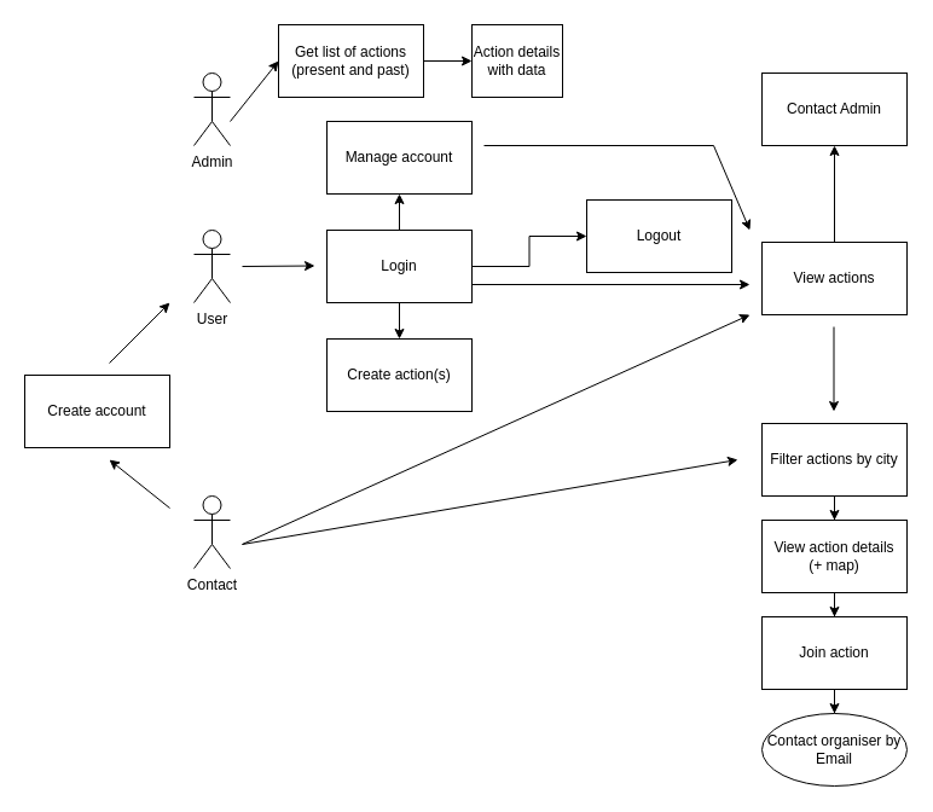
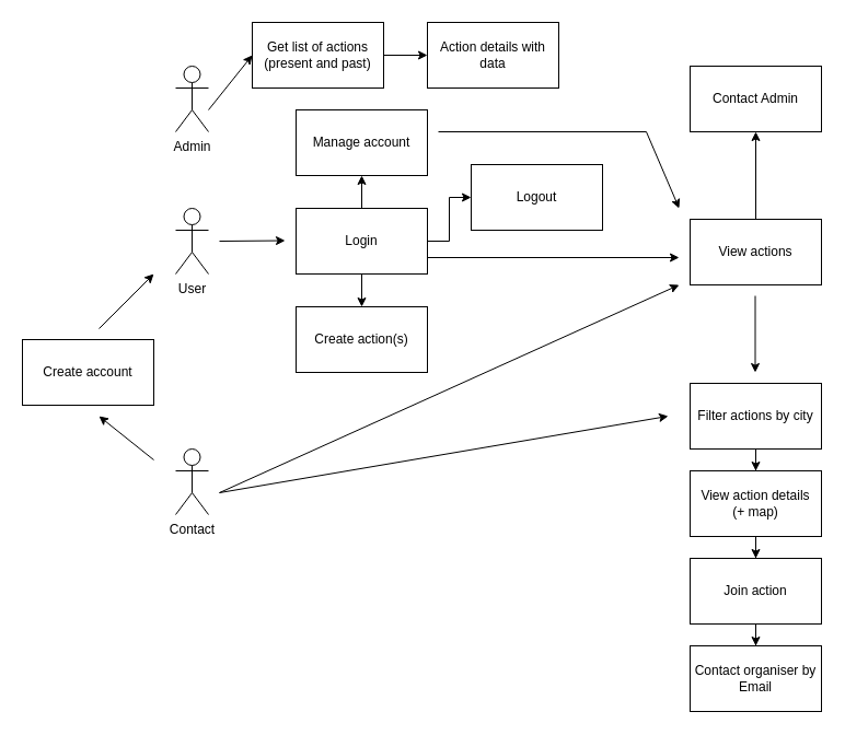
  <mxCell id="0" />
  <mxCell id="1" parent="0" />
  <mxCell id="2" value="Admin&lt;br&gt;" style="shape=umlActor;verticalLabelPosition=bottom;verticalAlign=top;html=1;outlineConnect=0;" parent="1" vertex="1"><mxGeometry x="160" y="60" width="30" height="60" as="geometry" /></mxCell>
  <mxCell id="3" value="User" style="shape=umlActor;verticalLabelPosition=bottom;verticalAlign=top;html=1;outlineConnect=0;" parent="1" vertex="1"><mxGeometry x="160" y="190" width="30" height="60" as="geometry" /></mxCell>
  <mxCell id="4" value="Contact&lt;br&gt;" style="shape=umlActor;verticalLabelPosition=bottom;verticalAlign=top;html=1;outlineConnect=0;" parent="1" vertex="1"><mxGeometry x="160" y="410" width="30" height="60" as="geometry" /></mxCell>
  <mxCell id="5" value="Create account" style="rounded=0;whiteSpace=wrap;html=1;" parent="1" vertex="1"><mxGeometry x="20" y="310" width="120" height="60" as="geometry" /></mxCell>
  <mxCell id="6" value="" style="endArrow=classic;html=1;rounded=0;" parent="1" edge="1"><mxGeometry width="50" height="50" relative="1" as="geometry"><mxPoint x="200" y="220" as="sourcePoint" /><mxPoint x="260" y="219.5" as="targetPoint" /></mxGeometry></mxCell>
  <mxCell id="7" value="" style="edgeStyle=orthogonalEdgeStyle;rounded=0;orthogonalLoop=1;jettySize=auto;html=1;" parent="1" source="10" target="11" edge="1"><mxGeometry relative="1" as="geometry" /></mxCell>
  <mxCell id="8" value="" style="edgeStyle=orthogonalEdgeStyle;rounded=0;orthogonalLoop=1;jettySize=auto;html=1;" parent="1" source="10" target="12" edge="1"><mxGeometry relative="1" as="geometry" /></mxCell>
  <mxCell id="9" value="" style="edgeStyle=orthogonalEdgeStyle;rounded=0;orthogonalLoop=1;jettySize=auto;html=1;" parent="1" source="10" target="33" edge="1"><mxGeometry relative="1" as="geometry" /></mxCell>
  <mxCell id="10" value="Login" style="rounded=0;whiteSpace=wrap;html=1;" parent="1" vertex="1"><mxGeometry x="270" y="190" width="120" height="60" as="geometry" /></mxCell>
- <mxCell id="11" value="Logout" style="rounded=0;whiteSpace=wrap;html=1;" parent="1" vertex="1"><mxGeometry x="485" y="165" width="120" height="60" as="geometry" /></mxCell>
+ <mxCell id="11" value="Logout" style="rounded=0;whiteSpace=wrap;html=1;" parent="1" vertex="1"><mxGeometry x="430" y="150" width="120" height="60" as="geometry" /></mxCell>
  <mxCell id="12" value="Manage account" style="rounded=0;whiteSpace=wrap;html=1;" parent="1" vertex="1"><mxGeometry x="270" y="100" width="120" height="60" as="geometry" /></mxCell>
  <mxCell id="13" value="" style="edgeStyle=orthogonalEdgeStyle;rounded=0;orthogonalLoop=1;jettySize=auto;html=1;" parent="1" source="14" target="29" edge="1"><mxGeometry relative="1" as="geometry" /></mxCell>
  <mxCell id="14" value="View actions" style="rounded=0;whiteSpace=wrap;html=1;" parent="1" vertex="1"><mxGeometry x="630" y="200" width="120" height="60" as="geometry" /></mxCell>
  <mxCell id="15" value="" style="edgeStyle=orthogonalEdgeStyle;rounded=0;orthogonalLoop=1;jettySize=auto;html=1;" parent="1" source="16" target="21" edge="1"><mxGeometry relative="1" as="geometry" /></mxCell>
  <mxCell id="16" value="Filter actions by city" style="rounded=0;whiteSpace=wrap;html=1;" parent="1" vertex="1"><mxGeometry x="630" y="350" width="120" height="60" as="geometry" /></mxCell>
  <mxCell id="17" value="" style="endArrow=classic;html=1;rounded=0;" parent="1" edge="1"><mxGeometry width="50" height="50" relative="1" as="geometry"><mxPoint x="689.5" y="270" as="sourcePoint" /><mxPoint x="689.5" y="340" as="targetPoint" /></mxGeometry></mxCell>
  <mxCell id="18" value="" style="edgeStyle=orthogonalEdgeStyle;rounded=0;orthogonalLoop=1;jettySize=auto;html=1;" parent="1" source="19" target="22" edge="1"><mxGeometry relative="1" as="geometry" /></mxCell>
  <mxCell id="19" value="Join action" style="rounded=0;whiteSpace=wrap;html=1;" parent="1" vertex="1"><mxGeometry x="630" y="510" width="120" height="60" as="geometry" /></mxCell>
  <mxCell id="20" style="edgeStyle=orthogonalEdgeStyle;rounded=0;orthogonalLoop=1;jettySize=auto;html=1;entryX=0.5;entryY=0;entryDx=0;entryDy=0;" parent="1" source="21" target="19" edge="1"><mxGeometry relative="1" as="geometry"><mxPoint x="690" y="500" as="targetPoint" /></mxGeometry></mxCell>
  <mxCell id="21" value="View action details &lt;br&gt;(+ map)" style="rounded=0;whiteSpace=wrap;html=1;" parent="1" vertex="1"><mxGeometry x="630" y="430" width="120" height="60" as="geometry" /></mxCell>
- <mxCell id="22" value="Contact organiser by Email" style="ellipse;whiteSpace=wrap;html=1;" parent="1" vertex="1"><mxGeometry x="630" y="590" width="120" height="60" as="geometry" /></mxCell>
+ <mxCell id="22" value="Contact organiser by Email" style="rounded=0;whiteSpace=wrap;html=1;" parent="1" vertex="1"><mxGeometry x="630" y="590" width="120" height="60" as="geometry" /></mxCell>
  <mxCell id="23" value="" style="edgeStyle=orthogonalEdgeStyle;rounded=0;orthogonalLoop=1;jettySize=auto;html=1;" parent="1" source="24" target="26" edge="1"><mxGeometry relative="1" as="geometry" /></mxCell>
  <mxCell id="24" value="Get list of actions (present and past)" style="rounded=0;whiteSpace=wrap;html=1;" parent="1" vertex="1"><mxGeometry x="230" y="20" width="120" height="60" as="geometry" /></mxCell>
  <mxCell id="25" value="" style="endArrow=classic;html=1;rounded=0;entryX=0;entryY=0.5;entryDx=0;entryDy=0;" parent="1" target="24" edge="1"><mxGeometry width="50" height="50" relative="1" as="geometry"><mxPoint x="190" y="100" as="sourcePoint" /><mxPoint x="240" y="50" as="targetPoint" /></mxGeometry></mxCell>
- <mxCell id="26" value="Action details with data" style="rounded=0;whiteSpace=wrap;html=1;" parent="1" vertex="1"><mxGeometry x="390" y="20" width="75" height="60" as="geometry" /></mxCell>
+ <mxCell id="26" value="Action details with data" style="rounded=0;whiteSpace=wrap;html=1;" parent="1" vertex="1"><mxGeometry x="390" y="20" width="120" height="60" as="geometry" /></mxCell>
  <mxCell id="27" value="" style="endArrow=classic;html=1;rounded=0;" parent="1" edge="1"><mxGeometry width="50" height="50" relative="1" as="geometry"><mxPoint x="200" y="450" as="sourcePoint" /><mxPoint x="620" y="260" as="targetPoint" /></mxGeometry></mxCell>
  <mxCell id="28" value="" style="endArrow=classic;html=1;rounded=0;" parent="1" edge="1"><mxGeometry width="50" height="50" relative="1" as="geometry"><mxPoint x="200" y="450" as="sourcePoint" /><mxPoint x="610" y="380" as="targetPoint" /></mxGeometry></mxCell>
  <mxCell id="29" value="Contact Admin" style="rounded=0;whiteSpace=wrap;html=1;" parent="1" vertex="1"><mxGeometry x="630" y="60" width="120" height="60" as="geometry" /></mxCell>
  <mxCell id="30" value="" style="endArrow=classic;html=1;rounded=0;" parent="1" edge="1"><mxGeometry width="50" height="50" relative="1" as="geometry"><mxPoint x="140" y="420" as="sourcePoint" /><mxPoint x="90" y="380" as="targetPoint" /></mxGeometry></mxCell>
  <mxCell id="31" value="" style="endArrow=classic;html=1;rounded=0;" parent="1" edge="1"><mxGeometry width="50" height="50" relative="1" as="geometry"><mxPoint x="90" y="300" as="sourcePoint" /><mxPoint x="140" y="250" as="targetPoint" /></mxGeometry></mxCell>
  <mxCell id="32" value="" style="endArrow=classic;html=1;rounded=0;exitX=1;exitY=0.75;exitDx=0;exitDy=0;" parent="1" source="10" edge="1"><mxGeometry width="50" height="50" relative="1" as="geometry"><mxPoint x="404" y="250" as="sourcePoint" /><mxPoint x="620" y="235" as="targetPoint" /></mxGeometry></mxCell>
  <mxCell id="33" value="Create action(s)" style="rounded=0;whiteSpace=wrap;html=1;" parent="1" vertex="1"><mxGeometry x="270" y="280" width="120" height="60" as="geometry" /></mxCell>
  <mxCell id="34" value="" style="endArrow=classic;html=1;rounded=0;" parent="1" edge="1"><mxGeometry width="50" height="50" relative="1" as="geometry"><mxPoint x="400" y="120" as="sourcePoint" /><mxPoint x="620" y="190" as="targetPoint" /><Array as="points"><mxPoint x="590" y="120" /></Array></mxGeometry></mxCell>
